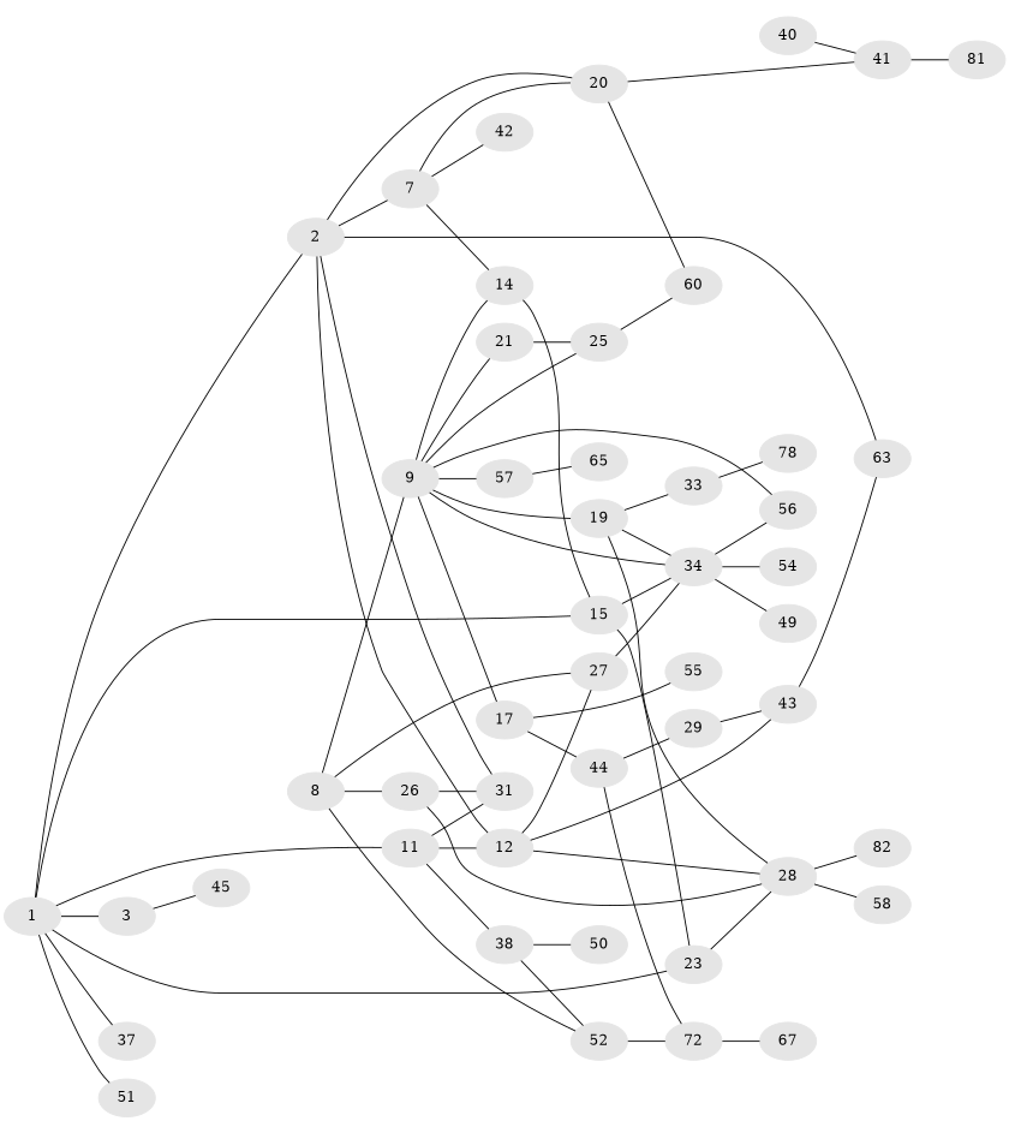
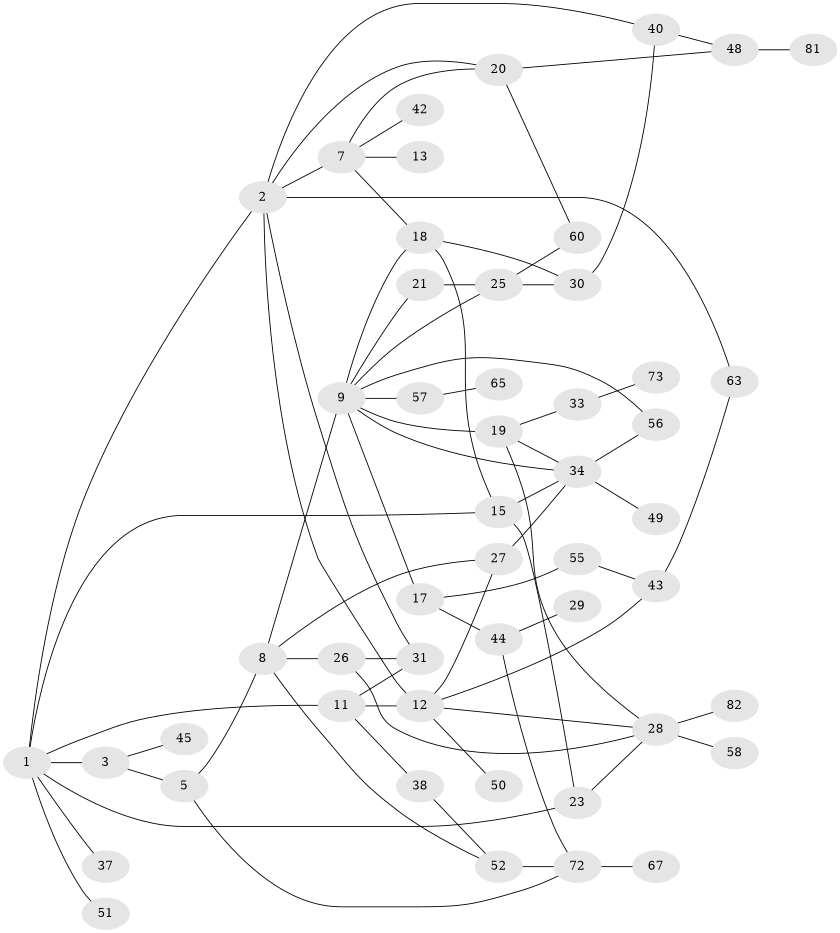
  graph {
    rankdir=LR
    node [color=gray90 style=filled]
    1 [super="+6"]
    2 [super="+18"]
    3 [super="+4"]
    11 [super="+83"]
    15 [super="+16"]
    23 [super="+76"]
    37
    51
    7 [super="+10"]
    12 [super="+68"]
    20 [super="+47"]
    31 [super="+35"]
    40 [super="+74"]
    63
+   5 [super="+46"]
    45
    38 [super="+69"]
    34 [super="+41"]
    28 [super="+36"]
-   14 [super="+70"]
+   13
+   14 [super="+70" label=18]
    42 [super="+71"]
    27 [super="+62"]
    43 [super="+61"]
    n25 [label=50]
-   48 [super="+79" label=41]
+   48 [super="+79"]
    60 [super="+75"]
    8 [super="+77"]
    72 [super="+80"]
    9 [super="+22"]
    26
    52 [super="+59"]
    67
+   30
    17 [super="+24"]
    19
    21
    25 [super="+50"]
    56 [super="+64"]
    57 [super="+73"]
    44 [super="+66"]
    55
    33 [super="+39"]
    49
-   54
    65
    58
    82
    29
-   78
+   78 [label=73]
    81
    1 -- 2
    1 -- 3 [weight=2]
    1 -- 11
    1 -- 15 [weight=2]
    1 -- 23 [weight=2]
    1 -- 37
    1 -- 51
    2 -- 7
    2 -- 12
    2 -- 20
    2 -- 31
+   2 -- 40
    2 -- 63
+   3 -- 5
    3 -- 45
    11 -- 12
    11 -- 31
    11 -- 38
    15 -- 23
    15 -- 34
    23 -- 28
    7 -- 20
+   7 -- 13
    7 -- 14
    7 -- 42
    12 -- 28
    12 -- 27
    12 -- 43
-   38 -- n25
+   12 -- n25
    20 -- 48
    20 -- 60
    40 -- 48
+   5 -- 8
+   5 -- 72
    38 -- 52 [weight=2]
    34 -- 56
    34 -- 49
-   34 -- 54
    28 -- 58
    28 -- 82
    14 -- 15
+   14 -- 30
    27 -- 34
    43 -- 63
    48 -- 81
    8 -- 27
    8 -- 9
    8 -- 26
    8 -- 52
    72 -- 67
    9 -- 34 [weight=2]
    9 -- 14
    9 -- 17
    9 -- 19
    9 -- 21
    9 -- 25
    9 -- 56
    9 -- 57 [weight=2]
    26 -- 31
    26 -- 28
    52 -- 72
+   30 -- 40
    17 -- 44
    17 -- 55
    19 -- 34
    19 -- 28
    19 -- 33
    21 -- 25
    25 -- 60
+   25 -- 30
    57 -- 65
    44 -- 72
    44 -- 29
    33 -- 78
-   29 -- 43
+   55 -- 43
  }
